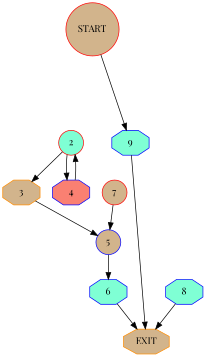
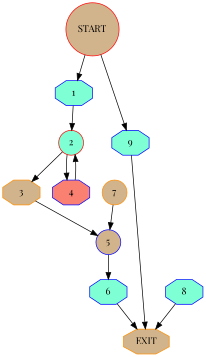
  digraph {
    fontname="Playfair Display"
    node [color=blue fillcolor=tan fontname="Playfair Display" shape=octagon style=filled]
    edge [fontname="Playfair Display"]
    n1 [color=red label=START shape=circle]
+   1 [fillcolor=aquamarine]
    9 [fillcolor=aquamarine]
    2 [color=red fillcolor=aquamarine shape=circle]
    n5 [color=darkorange label=EXIT]
    8 [fillcolor=aquamarine]
    3 [color=darkorange]
    4 [fillcolor=salmon]
    5 [shape=circle]
    6 [fillcolor=aquamarine]
-   7 [color=red shape=circle]
+   7 [color=darkorange shape=circle]
+   n1 -> 1
    n1 -> 9
+   1 -> 2
    9 -> n5
    2 -> 3
    2 -> 4
    8 -> n5
    3 -> 5
    4 -> 2
    5 -> 6
    6 -> n5
    7 -> 5
  }
